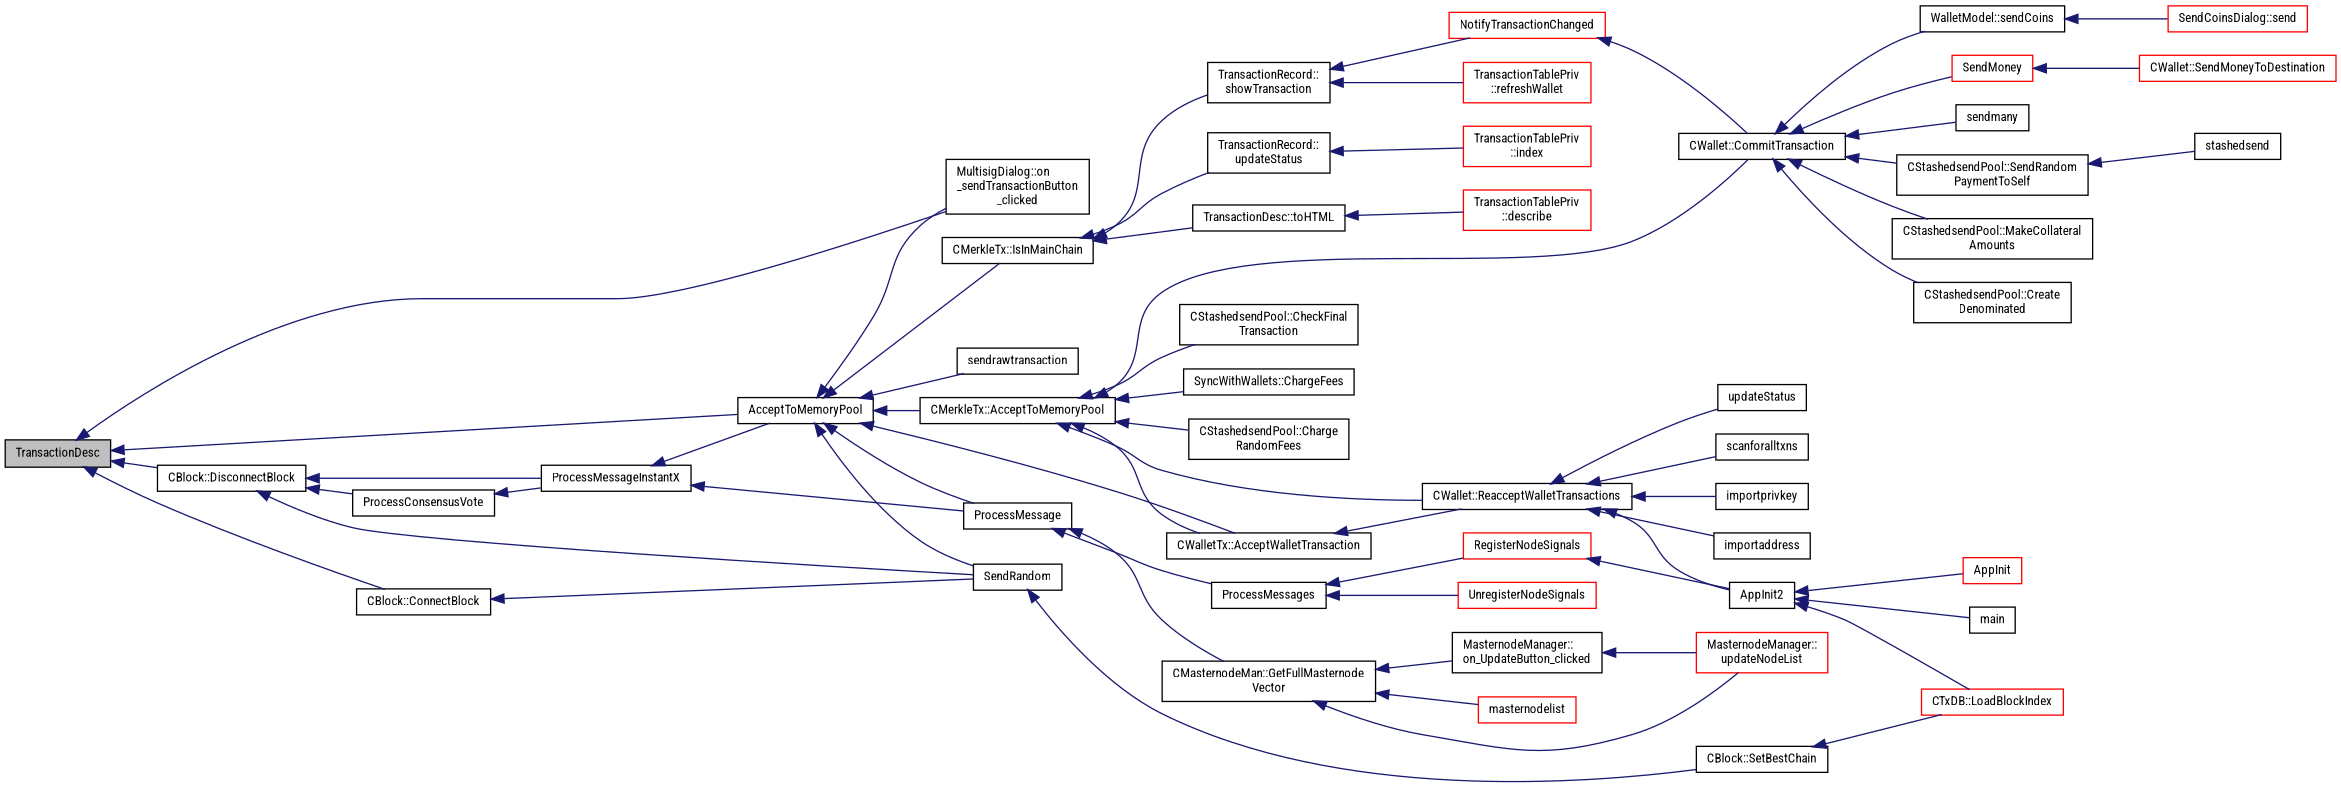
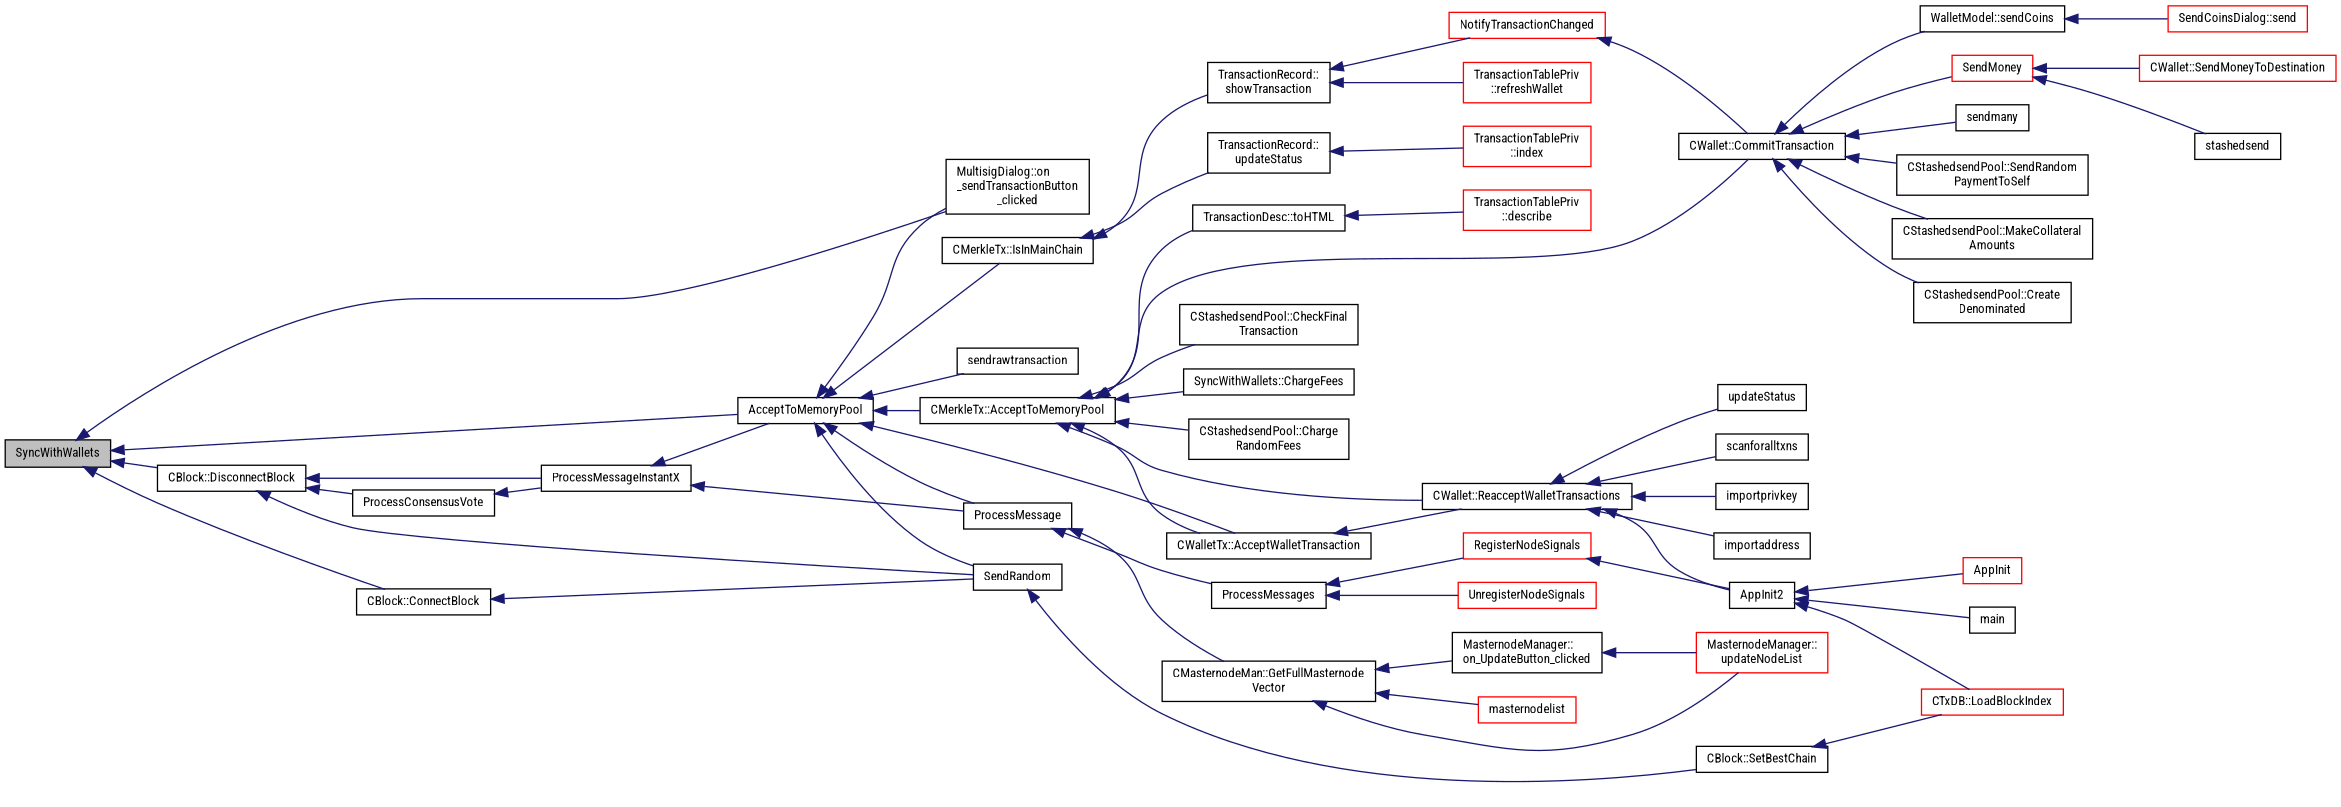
  digraph {
    fontname="Roboto Condensed"
    rankdir=LR
    node [color=black fillcolor=white fontname="Roboto Condensed" fontsize=10 shape=record style=filled]
    edge [color=midnightblue dir=back fontname="Roboto Condensed" fontsize=10 labelfontname=Helvetica labelfontsize=10 style=solid]
-   n1 [fillcolor=grey75 fontcolor=black height=0.2 label=TransactionDesc width=0.4]
+   n1 [fillcolor=grey75 fontcolor=black height=0.2 label=SyncWithWallets width=0.4]
    n2 [height=0.2 label=AcceptToMemoryPool width=0.4]
    n3 [height=0.2 label="MultisigDialog::on\l_sendTransactionButton\l_clicked" width=0.4]
    n4 [height=0.2 label="CBlock::DisconnectBlock" width=0.4]
    n5 [height=0.2 label="CBlock::ConnectBlock" width=0.4]
    n6 [height=0.2 label=ProcessMessage width=0.4]
    n7 [height=0.2 label="CMerkleTx::AcceptToMemoryPool" width=0.4]
    n8 [height=0.2 label="CWalletTx::AcceptWalletTransaction" width=0.4]
    n9 [height=0.2 label=SendRandom width=0.4]
    n10 [height=0.2 label="CMerkleTx::IsInMainChain" width=0.4]
    n11 [height=0.2 label=sendrawtransaction width=0.4]
    n12 [height=0.2 label=ProcessMessageInstantX width=0.4]
    n13 [height=0.2 label=ProcessConsensusVote width=0.4]
    n14 [height=0.2 label=ProcessMessages width=0.4]
    n15 [height=0.2 label="CMasternodeMan::GetFullMasternode\lVector" width=0.4]
    n16 [height=0.2 label="CWallet::ReacceptWalletTransactions" width=0.4]
    n17 [height=0.2 label="CStashedsendPool::CheckFinal\lTransaction" width=0.4]
    n18 [height=0.2 label="SyncWithWallets::ChargeFees" width=0.4]
    n19 [height=0.2 label="CStashedsendPool::Charge\lRandomFees" width=0.4]
    n20 [height=0.2 label="CWallet::CommitTransaction" width=0.4]
    n21 [height=0.2 label="CBlock::SetBestChain" width=0.4]
    n22 [height=0.2 label="TransactionDesc::toHTML" width=0.4]
    n23 [height=0.2 label="TransactionRecord::\lshowTransaction" width=0.4]
    n24 [height=0.2 label="TransactionRecord::\lupdateStatus" width=0.4]
    n25 [color=red height=0.2 label=RegisterNodeSignals width=0.4]
    n26 [color=red height=0.2 label=UnregisterNodeSignals width=0.4]
    n27 [color=red height=0.2 label="MasternodeManager::\lupdateNodeList" width=0.4]
    n28 [height=0.2 label="MasternodeManager::\lon_UpdateButton_clicked" width=0.4]
    n29 [color=red height=0.2 label=masternodelist width=0.4]
    n30 [height=0.2 label=AppInit2 width=0.4]
    n31 [color=red height=0.2 label=AppInit width=0.4]
    n32 [height=0.2 label=main width=0.4]
    n33 [color=red height=0.2 label="CTxDB::LoadBlockIndex" width=0.4]
    n34 [height=0.2 label=importprivkey width=0.4]
    n35 [height=0.2 label=importaddress width=0.4]
    n36 [height=0.2 label=updateStatus width=0.4]
    n37 [height=0.2 label=scanforalltxns width=0.4]
    n38 [height=0.2 label="WalletModel::sendCoins" width=0.4]
    n39 [color=red height=0.2 label=SendMoney width=0.4]
    n40 [height=0.2 label=sendmany width=0.4]
    n41 [height=0.2 label="CStashedsendPool::SendRandom\lPaymentToSelf" width=0.4]
    n42 [height=0.2 label="CStashedsendPool::MakeCollateral\lAmounts" width=0.4]
    n43 [height=0.2 label="CStashedsendPool::Create\lDenominated" width=0.4]
    n44 [color=red height=0.2 label="SendCoinsDialog::send" width=0.4]
    n45 [height=0.2 label=stashedsend width=0.4]
    n46 [color=red height=0.2 label="CWallet::SendMoneyToDestination" width=0.4]
    n47 [color=red height=0.2 label="TransactionTablePriv\l::describe" width=0.4]
    n48 [color=red height=0.2 label="TransactionTablePriv\l::refreshWallet" width=0.4]
    n49 [color=red height=0.2 label=NotifyTransactionChanged width=0.4]
    n50 [color=red height=0.2 label="TransactionTablePriv\l::index" width=0.4]
    n1 -> n2
    n1 -> n3
    n1 -> n4
    n1 -> n5
    n2 -> n3
    n2 -> n6
    n2 -> n7
    n2 -> n8
    n2 -> n9
    n2 -> n10
    n2 -> n11
    n4 -> n9
    n4 -> n12
    n4 -> n13
    n5 -> n9
    n6 -> n14
    n6 -> n15
    n7 -> n8
    n7 -> n16
    n7 -> n17
    n7 -> n18
    n7 -> n19
    n7 -> n20
    n8 -> n16
    n9 -> n21
-   n10 -> n22
+   n7 -> n22
    n10 -> n23
    n10 -> n24
    n12 -> n2
    n12 -> n6
    n13 -> n12
    n14 -> n25
    n14 -> n26
    n15 -> n27
    n15 -> n28
    n15 -> n29
    n16 -> n30
    n16 -> n34
    n16 -> n35
    n16 -> n36
    n16 -> n37
    n20 -> n38
    n20 -> n39
    n20 -> n40
    n20 -> n41
    n20 -> n42
    n20 -> n43
    n21 -> n33
    n22 -> n47
    n23 -> n48
    n23 -> n49
    n24 -> n50
    n25 -> n30
    n28 -> n27
    n30 -> n31
    n30 -> n32
    n30 -> n33
    n38 -> n44
-   n41 -> n45
+   n39 -> n45
    n39 -> n46
    n49 -> n20
  }
